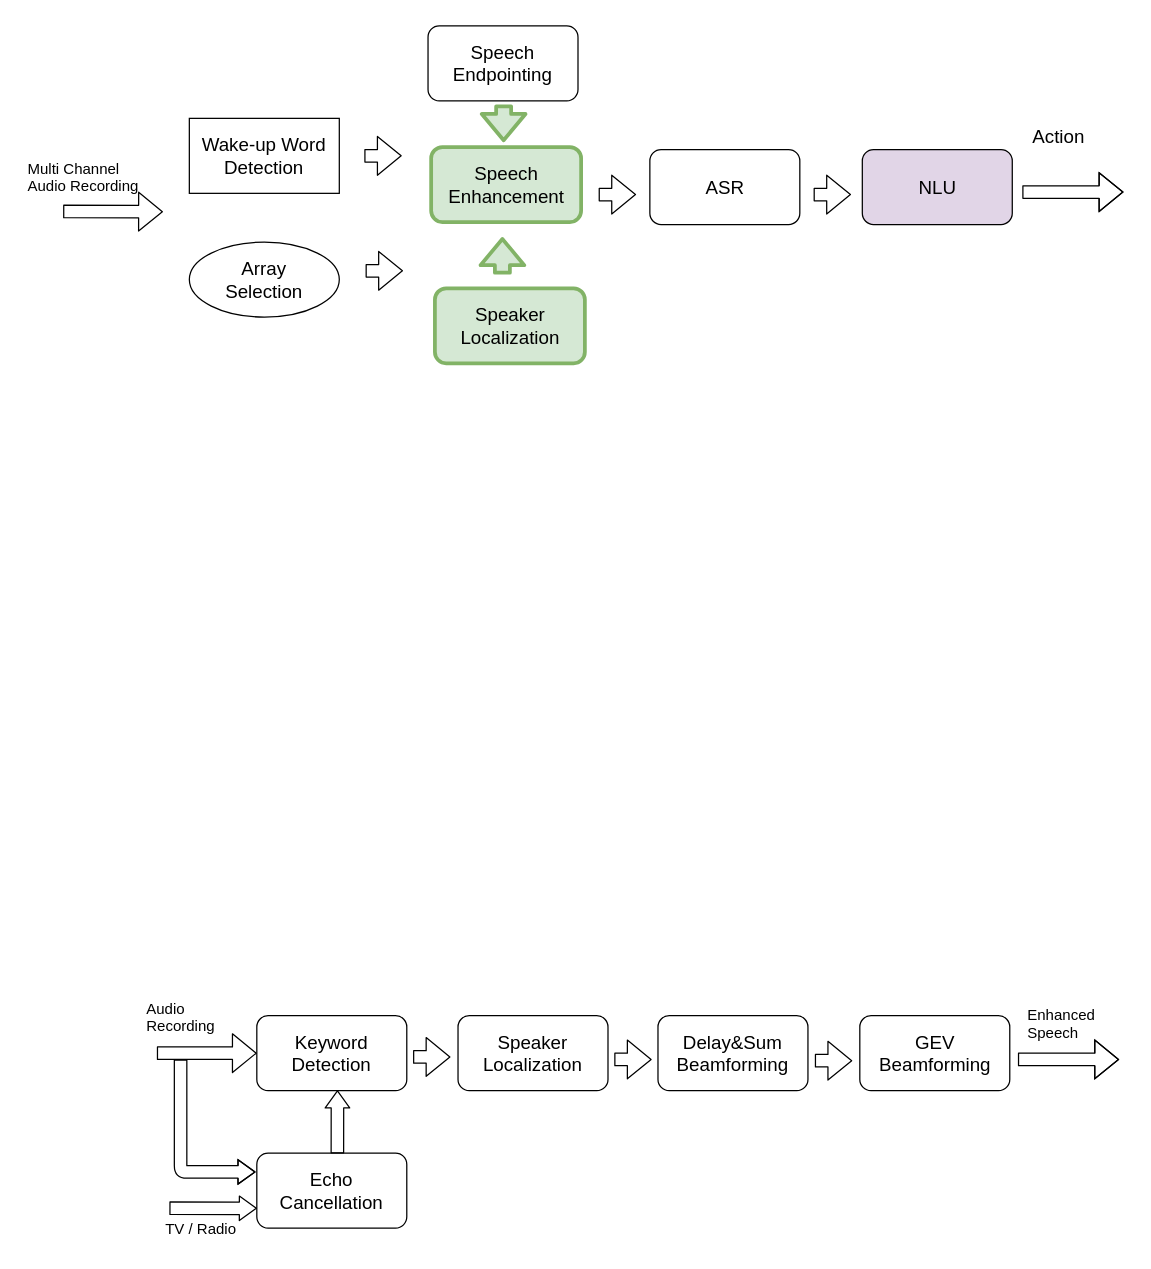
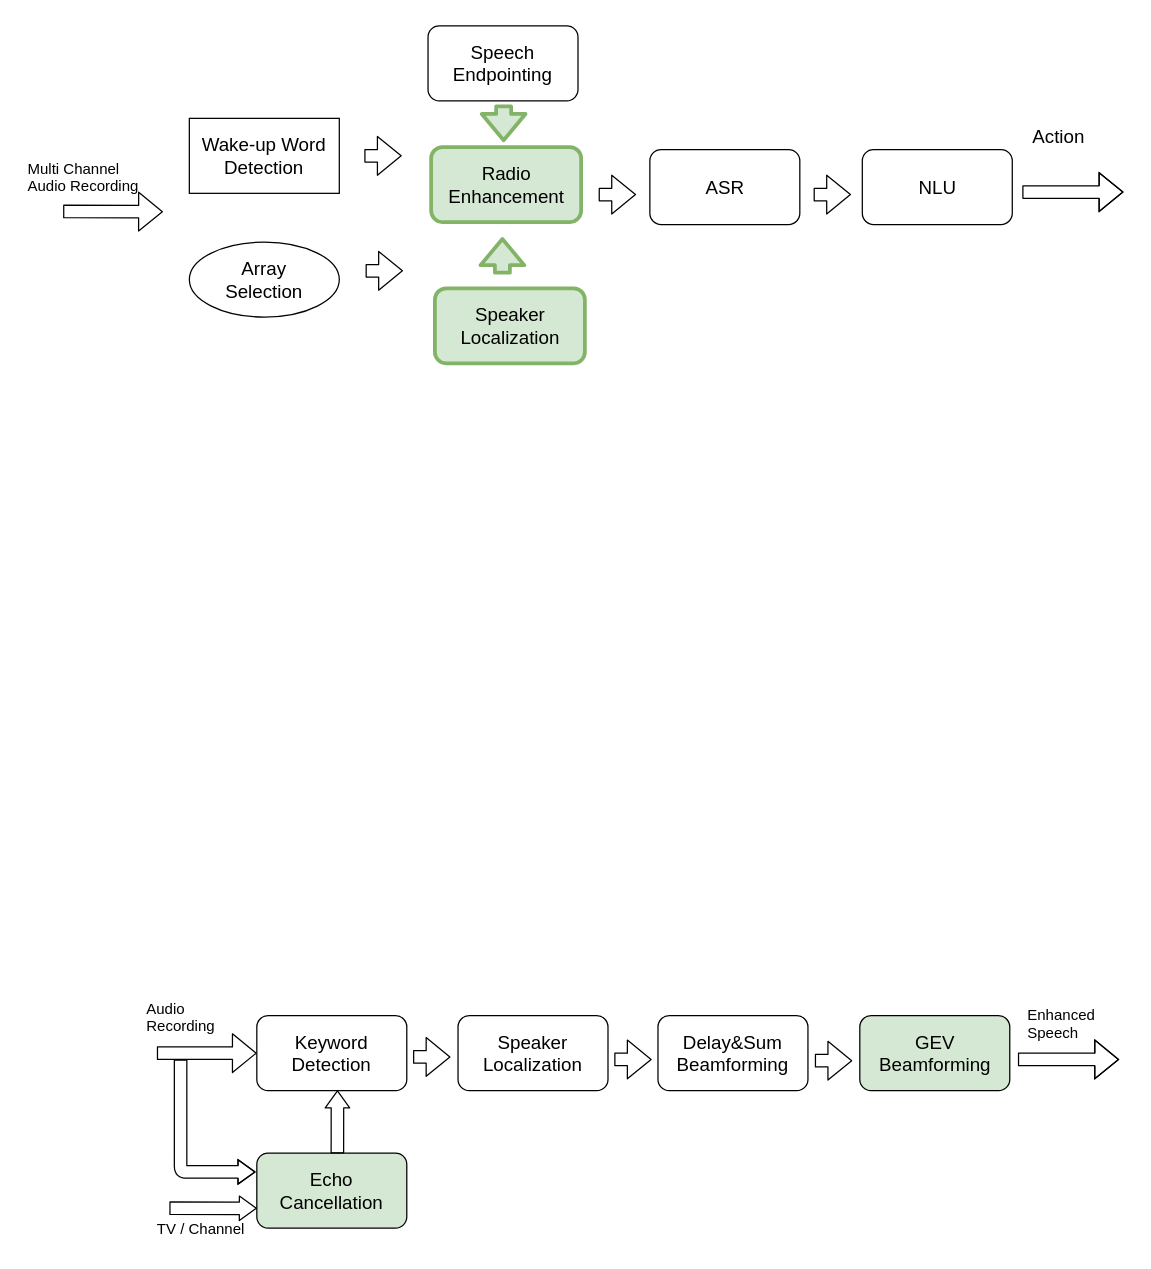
  <mxCell id="0" />
  <mxCell id="1" parent="0" />
  <mxCell id="2" value="&lt;div style=&quot;font-size: 15px&quot;&gt;&lt;font style=&quot;font-size: 15px&quot;&gt;Array &lt;br&gt;&lt;/font&gt;&lt;/div&gt;&lt;div style=&quot;font-size: 15px&quot;&gt;&lt;font style=&quot;font-size: 15px&quot;&gt;Selection&lt;/font&gt;&lt;/div&gt;" style="ellipse;whiteSpace=wrap;html=1;comic=0;" parent="1" vertex="1"><mxGeometry x="151" y="193" width="120" height="60" as="geometry" /></mxCell>
  <mxCell id="3" value="&lt;div style=&quot;font-size: 15px&quot;&gt;&lt;font style=&quot;font-size: 15px&quot;&gt;Wake-up Word&lt;br&gt;&lt;/font&gt;&lt;/div&gt;&lt;div style=&quot;font-size: 15px&quot;&gt;&lt;font style=&quot;font-size: 15px&quot;&gt;Detection&lt;br&gt;&lt;/font&gt;&lt;/div&gt;" style="whiteSpace=wrap;html=1;comic=0;rounded=0;" parent="1" vertex="1"><mxGeometry x="151" y="94" width="120" height="60" as="geometry" /></mxCell>
  <mxCell id="4" value="&lt;div style=&quot;font-size: 15px&quot;&gt;&lt;font style=&quot;font-size: 15px&quot;&gt;Speaker&lt;/font&gt;&lt;/div&gt;&lt;div style=&quot;font-size: 15px&quot;&gt;&lt;font style=&quot;font-size: 15px&quot;&gt;Localization&lt;/font&gt;&lt;/div&gt;" style="rounded=1;whiteSpace=wrap;html=1;comic=0;fillColor=#d5e8d4;strokeColor=#82b366;strokeWidth=3;" parent="1" vertex="1"><mxGeometry x="347.5" y="230" width="120" height="60" as="geometry" /></mxCell>
- <mxCell id="5" value="&lt;div style=&quot;font-size: 15px&quot;&gt;&lt;font style=&quot;font-size: 15px&quot;&gt;Speech &lt;br&gt;&lt;/font&gt;&lt;/div&gt;&lt;div style=&quot;font-size: 15px&quot;&gt;&lt;font style=&quot;font-size: 15px&quot;&gt;Enhancement&lt;br&gt;&lt;/font&gt;&lt;/div&gt;" style="rounded=1;whiteSpace=wrap;html=1;comic=0;fillColor=#d5e8d4;strokeColor=#82b366;strokeWidth=3;" parent="1" vertex="1"><mxGeometry x="344.5" y="117" width="120" height="60" as="geometry" /></mxCell>
+ <mxCell id="5" value="&lt;div style=&quot;font-size: 15px&quot;&gt;&lt;font style=&quot;font-size: 15px&quot;&gt;Radio &lt;br&gt;&lt;/font&gt;&lt;/div&gt;&lt;div style=&quot;font-size: 15px&quot;&gt;&lt;font style=&quot;font-size: 15px&quot;&gt;Enhancement&lt;br&gt;&lt;/font&gt;&lt;/div&gt;" style="rounded=1;whiteSpace=wrap;html=1;comic=0;fillColor=#d5e8d4;strokeColor=#82b366;strokeWidth=3;" parent="1" vertex="1"><mxGeometry x="344.5" y="117" width="120" height="60" as="geometry" /></mxCell>
  <mxCell id="6" value="" style="shape=flexArrow;endArrow=classic;html=1;" parent="1" edge="1"><mxGeometry width="50" height="50" relative="1" as="geometry"><mxPoint x="291" y="124" as="sourcePoint" /><mxPoint x="321" y="124" as="targetPoint" /></mxGeometry></mxCell>
  <mxCell id="7" value="" style="shape=flexArrow;endArrow=classic;html=1;" parent="1" edge="1"><mxGeometry width="50" height="50" relative="1" as="geometry"><mxPoint x="292" y="216" as="sourcePoint" /><mxPoint x="322" y="216" as="targetPoint" /></mxGeometry></mxCell>
  <mxCell id="8" value="" style="shape=flexArrow;endArrow=classic;html=1;entryX=0;entryY=0.5;entryDx=0;entryDy=0;" parent="1" edge="1"><mxGeometry width="50" height="50" relative="1" as="geometry"><mxPoint x="50" y="168.5" as="sourcePoint" /><mxPoint x="129.929" y="168.643" as="targetPoint" /></mxGeometry></mxCell>
  <mxCell id="9" value="&lt;div&gt;&lt;font style=&quot;font-size: 12px&quot;&gt;Multi Channel&amp;nbsp; &lt;br&gt;&lt;/font&gt;&lt;/div&gt;&lt;div&gt;&lt;font style=&quot;font-size: 12px&quot;&gt;Audio Recording&lt;/font&gt;&lt;/div&gt;" style="text;html=1;resizable=0;points=[];autosize=1;align=left;verticalAlign=top;spacingTop=-4;" parent="1" vertex="1"><mxGeometry x="20" y="124.5" width="100" height="30" as="geometry" /></mxCell>
  <mxCell id="10" value="&lt;div style=&quot;font-size: 15px&quot;&gt;&lt;font style=&quot;font-size: 15px&quot;&gt;Speaker&lt;/font&gt;&lt;/div&gt;&lt;div style=&quot;font-size: 15px&quot;&gt;&lt;font style=&quot;font-size: 15px&quot;&gt;Localization&lt;br&gt;&lt;/font&gt;&lt;/div&gt;" style="rounded=1;whiteSpace=wrap;html=1;comic=0;" vertex="1" parent="1"><mxGeometry x="366" y="812" width="120" height="60" as="geometry" /></mxCell>
  <mxCell id="11" value="&lt;div style=&quot;font-size: 15px&quot;&gt;&lt;font style=&quot;font-size: 15px&quot;&gt;Keyword&lt;/font&gt;&lt;/div&gt;&lt;div style=&quot;font-size: 15px&quot;&gt;&lt;font style=&quot;font-size: 15px&quot;&gt;Detection&lt;br&gt;&lt;/font&gt;&lt;/div&gt;" style="rounded=1;whiteSpace=wrap;html=1;comic=0;" vertex="1" parent="1"><mxGeometry x="205" y="812" width="120" height="60" as="geometry" /></mxCell>
  <mxCell id="12" value="&lt;div style=&quot;font-size: 15px&quot;&gt;&lt;font style=&quot;font-size: 15px&quot;&gt;Delay&amp;amp;Sum&lt;/font&gt;&lt;/div&gt;&lt;div style=&quot;font-size: 15px&quot;&gt;&lt;font style=&quot;font-size: 15px&quot;&gt;Beamforming&lt;br&gt;&lt;/font&gt;&lt;/div&gt;" style="rounded=1;whiteSpace=wrap;html=1;comic=0;" vertex="1" parent="1"><mxGeometry x="526" y="812" width="120" height="60" as="geometry" /></mxCell>
- <mxCell id="13" value="&lt;div style=&quot;font-size: 15px&quot;&gt;&lt;font style=&quot;font-size: 15px&quot;&gt;GEV&lt;/font&gt;&lt;/div&gt;&lt;div style=&quot;font-size: 15px&quot;&gt;&lt;font style=&quot;font-size: 15px&quot;&gt;Beamforming&lt;br&gt;&lt;/font&gt;&lt;/div&gt;" style="rounded=1;whiteSpace=wrap;html=1;comic=0;" vertex="1" parent="1"><mxGeometry x="687.5" y="812" width="120" height="60" as="geometry" /></mxCell>
+ <mxCell id="13" value="&lt;div style=&quot;font-size: 15px&quot;&gt;&lt;font style=&quot;font-size: 15px&quot;&gt;GEV&lt;/font&gt;&lt;/div&gt;&lt;div style=&quot;font-size: 15px&quot;&gt;&lt;font style=&quot;font-size: 15px&quot;&gt;Beamforming&lt;br&gt;&lt;/font&gt;&lt;/div&gt;" style="rounded=1;whiteSpace=wrap;html=1;comic=0;fillColor=#d5e8d4;" vertex="1" parent="1"><mxGeometry x="687.5" y="812" width="120" height="60" as="geometry" /></mxCell>
  <mxCell id="14" value="" style="shape=flexArrow;endArrow=classic;html=1;" edge="1" parent="1"><mxGeometry width="50" height="50" relative="1" as="geometry"><mxPoint x="330" y="845" as="sourcePoint" /><mxPoint x="360" y="845" as="targetPoint" /></mxGeometry></mxCell>
  <mxCell id="15" value="" style="shape=flexArrow;endArrow=classic;html=1;" edge="1" parent="1"><mxGeometry width="50" height="50" relative="1" as="geometry"><mxPoint x="491" y="847" as="sourcePoint" /><mxPoint x="521" y="847" as="targetPoint" /></mxGeometry></mxCell>
  <mxCell id="16" value="" style="shape=flexArrow;endArrow=classic;html=1;" edge="1" parent="1"><mxGeometry width="50" height="50" relative="1" as="geometry"><mxPoint x="651.5" y="848" as="sourcePoint" /><mxPoint x="681.5" y="848" as="targetPoint" /></mxGeometry></mxCell>
- <mxCell id="17" value="&lt;font style=&quot;font-size: 15px&quot;&gt;Echo Cancellation&lt;/font&gt;" style="rounded=1;whiteSpace=wrap;html=1;comic=0;" vertex="1" parent="1"><mxGeometry x="205" y="922" width="120" height="60" as="geometry" /></mxCell>
- <mxCell id="18" value="&lt;font style=&quot;font-size: 12px&quot;&gt;TV / Radio&lt;/font&gt;" style="text;html=1;strokeColor=none;fillColor=none;align=center;verticalAlign=middle;whiteSpace=wrap;rounded=0;" vertex="1" parent="1"><mxGeometry x="103" y="973" width="115" height="20" as="geometry" /></mxCell>
+ <mxCell id="17" value="&lt;font style=&quot;font-size: 15px&quot;&gt;Echo Cancellation&lt;/font&gt;" style="rounded=1;whiteSpace=wrap;html=1;comic=0;fillColor=#d5e8d4;" vertex="1" parent="1"><mxGeometry x="205" y="922" width="120" height="60" as="geometry" /></mxCell>
+ <mxCell id="18" value="&lt;font style=&quot;font-size: 12px&quot;&gt;TV / Channel&lt;/font&gt;" style="text;html=1;strokeColor=none;fillColor=none;align=center;verticalAlign=middle;whiteSpace=wrap;rounded=0;" vertex="1" parent="1"><mxGeometry x="103" y="973" width="115" height="20" as="geometry" /></mxCell>
  <mxCell id="19" value="" style="shape=flexArrow;endArrow=classic;html=1;entryX=0;entryY=0.5;entryDx=0;entryDy=0;" edge="1" parent="1" target="11"><mxGeometry width="50" height="50" relative="1" as="geometry"><mxPoint x="125" y="842" as="sourcePoint" /><mxPoint x="145" y="831.302" as="targetPoint" /></mxGeometry></mxCell>
  <mxCell id="20" value="" style="shape=flexArrow;endArrow=classic;html=1;endWidth=8.605;endSize=4.186;exitX=0.537;exitY=0.02;exitDx=0;exitDy=0;exitPerimeter=0;entryX=0.538;entryY=1.013;entryDx=0;entryDy=0;entryPerimeter=0;" edge="1" parent="1"><mxGeometry width="50" height="50" relative="1" as="geometry"><mxPoint x="269.457" y="922.225" as="sourcePoint" /><mxPoint x="269.535" y="871.76" as="targetPoint" /></mxGeometry></mxCell>
  <mxCell id="21" value="&lt;div&gt;&lt;font style=&quot;font-size: 12px&quot;&gt;Audio &lt;br&gt;&lt;/font&gt;&lt;/div&gt;&lt;div&gt;&lt;font style=&quot;font-size: 12px&quot;&gt;Recording&lt;/font&gt;&lt;/div&gt;" style="text;html=1;resizable=0;points=[];autosize=1;align=left;verticalAlign=top;spacingTop=-4;" vertex="1" parent="1"><mxGeometry x="115" y="797" width="70" height="30" as="geometry" /></mxCell>
  <mxCell id="22" value="" style="shape=flexArrow;endArrow=classic;html=1;endWidth=8.605;endSize=4.186;" edge="1" parent="1"><mxGeometry width="50" height="50" relative="1" as="geometry"><mxPoint x="144" y="847" as="sourcePoint" /><mxPoint x="204" y="937" as="targetPoint" /><Array as="points"><mxPoint x="144" y="937" /></Array></mxGeometry></mxCell>
  <mxCell id="23" value="" style="shape=flexArrow;endArrow=classic;html=1;" edge="1" parent="1"><mxGeometry width="50" height="50" relative="1" as="geometry"><mxPoint x="814" y="847" as="sourcePoint" /><mxPoint x="895" y="847" as="targetPoint" /><Array as="points"><mxPoint x="847" y="847" /></Array></mxGeometry></mxCell>
  <mxCell id="24" value="&lt;div&gt;&lt;font style=&quot;font-size: 12px&quot;&gt;Enhanced&lt;/font&gt;&lt;/div&gt;&lt;div&gt;&lt;font style=&quot;font-size: 12px&quot;&gt; Speech&lt;/font&gt;&lt;/div&gt;" style="text;html=1;resizable=0;points=[];autosize=1;align=left;verticalAlign=top;spacingTop=-4;" vertex="1" parent="1"><mxGeometry x="820" y="802" width="70" height="30" as="geometry" /></mxCell>
  <mxCell id="25" value="" style="shape=flexArrow;endArrow=classic;html=1;endWidth=8.605;endSize=4.186;entryX=0;entryY=0.837;entryDx=0;entryDy=0;entryPerimeter=0;" edge="1" parent="1"><mxGeometry width="50" height="50" relative="1" as="geometry"><mxPoint x="135" y="966" as="sourcePoint" /><mxPoint x="205.078" y="966.146" as="targetPoint" /></mxGeometry></mxCell>
  <mxCell id="26" value="&lt;div style=&quot;font-size: 15px&quot;&gt;&lt;font style=&quot;font-size: 15px&quot;&gt;ASR&lt;/font&gt;&lt;/div&gt;" style="rounded=1;whiteSpace=wrap;html=1;comic=0;" vertex="1" parent="1"><mxGeometry x="519.5" y="119" width="120" height="60" as="geometry" /></mxCell>
  <mxCell id="27" value="" style="shape=flexArrow;endArrow=classic;html=1;" edge="1" parent="1"><mxGeometry width="50" height="50" relative="1" as="geometry"><mxPoint x="478.5" y="155" as="sourcePoint" /><mxPoint x="508.5" y="155" as="targetPoint" /></mxGeometry></mxCell>
- <mxCell id="28" value="&lt;div style=&quot;font-size: 15px&quot;&gt;&lt;font style=&quot;font-size: 15px&quot;&gt;NLU&lt;/font&gt;&lt;/div&gt;" style="rounded=1;whiteSpace=wrap;html=1;comic=0;fillColor=#e1d5e7;" vertex="1" parent="1"><mxGeometry x="689.5" y="119" width="120" height="60" as="geometry" /></mxCell>
+ <mxCell id="28" value="&lt;div style=&quot;font-size: 15px&quot;&gt;&lt;font style=&quot;font-size: 15px&quot;&gt;NLU&lt;/font&gt;&lt;/div&gt;" style="rounded=1;whiteSpace=wrap;html=1;comic=0;" vertex="1" parent="1"><mxGeometry x="689.5" y="119" width="120" height="60" as="geometry" /></mxCell>
  <mxCell id="29" value="" style="shape=flexArrow;endArrow=classic;html=1;" edge="1" parent="1"><mxGeometry width="50" height="50" relative="1" as="geometry"><mxPoint x="650.5" y="155" as="sourcePoint" /><mxPoint x="680.5" y="155" as="targetPoint" /></mxGeometry></mxCell>
  <mxCell id="30" value="" style="shape=flexArrow;endArrow=classic;html=1;" edge="1" parent="1"><mxGeometry width="50" height="50" relative="1" as="geometry"><mxPoint x="817.5" y="153" as="sourcePoint" /><mxPoint x="898.5" y="153" as="targetPoint" /><Array as="points"><mxPoint x="850.5" y="153" /></Array></mxGeometry></mxCell>
  <mxCell id="31" value="&lt;font style=&quot;font-size: 15px&quot;&gt;Action&lt;/font&gt;" style="text;html=1;resizable=0;points=[];autosize=1;align=left;verticalAlign=top;spacingTop=-4;" vertex="1" parent="1"><mxGeometry x="823.5" y="97" width="60" height="20" as="geometry" /></mxCell>
  <mxCell id="32" value="&lt;font style=&quot;font-size: 15px&quot;&gt;Speech&lt;/font&gt;&lt;div style=&quot;font-size: 15px&quot;&gt;&lt;font style=&quot;font-size: 15px&quot;&gt;Endpointing&lt;br&gt;&lt;/font&gt;&lt;/div&gt;" style="rounded=1;whiteSpace=wrap;html=1;comic=0;" vertex="1" parent="1"><mxGeometry x="342" y="20" width="120" height="60" as="geometry" /></mxCell>
  <mxCell id="33" value="" style="shape=flexArrow;endArrow=classic;html=1;fillColor=#d5e8d4;strokeColor=#82b366;strokeWidth=3;" edge="1" parent="1"><mxGeometry width="50" height="50" relative="1" as="geometry"><mxPoint x="401.5" y="219" as="sourcePoint" /><mxPoint x="401.5" y="189" as="targetPoint" /></mxGeometry></mxCell>
  <mxCell id="34" value="" style="shape=flexArrow;endArrow=classic;html=1;fillColor=#d5e8d4;strokeColor=#82b366;strokeWidth=3;" edge="1" parent="1"><mxGeometry width="50" height="50" relative="1" as="geometry"><mxPoint x="402.5" y="83" as="sourcePoint" /><mxPoint x="402.5" y="113" as="targetPoint" /></mxGeometry></mxCell>
